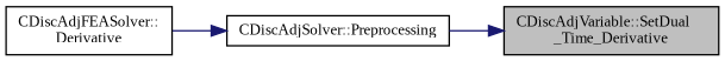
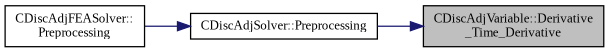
  digraph {
    fontname="Liberation Serif"
    rankdir=RL
    node [color=black fillcolor=white fontname="Liberation Serif" fontsize=10 shape=record style=filled]
    edge [color=midnightblue dir=back fontname="Liberation Serif" fontsize=10 labelfontname=Helvetica labelfontsize=10 style=solid]
-   n1 [fillcolor=grey75 fontcolor=black height=0.2 label="CDiscAdjVariable::SetDual\l_Time_Derivative" width=0.4]
+   n1 [fillcolor=grey75 fontcolor=black height=0.2 label="CDiscAdjVariable::Derivative\l_Time_Derivative" width=0.4]
    n2 [height=0.2 label="CDiscAdjSolver::Preprocessing" width=0.4]
-   n3 [height=0.2 label="CDiscAdjFEASolver::\lDerivative" width=0.4]
+   n3 [height=0.2 label="CDiscAdjFEASolver::\lPreprocessing" width=0.4]
    n1 -> n2
    n2 -> n3
  }
